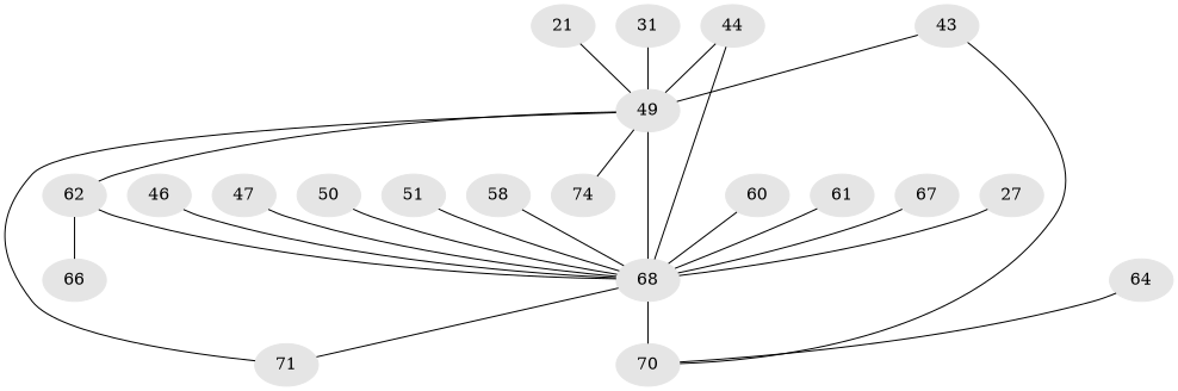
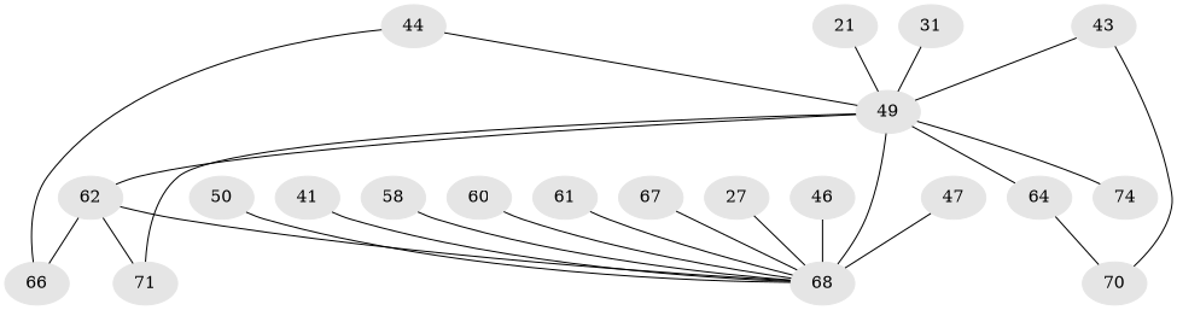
  graph {
    node [color=gray90 style=filled]
    edge [weight=2]
    49 [super="+25+5+7+30"]
    68 [super="+48+56+52+55+65"]
    62 [super="+14+9+57+19+28+29"]
    64
    71 [super="+34"]
    n6 [label=74]
    21
    70 [super="+59+18+69+36"]
    27
    31
    n11 [label=46]
    43
    44
    47
    66 [super="+42"]
    50 [super="+32+38"]
-   51
+   51 [label=41]
    58 [super="+46"]
    60 [super="+15"]
    61
    67
    49 -- 68 [weight=27]
    49 -- 62 [weight=12]
+   49 -- 64 [weight=""]
    49 -- 71 [weight=""]
    49 -- n6
-   68 -- 70 [weight=16]
    62 -- 68 [weight=12]
-   68 -- 71 [weight=""]
+   62 -- 71 [weight=""]
    62 -- 66 [weight=""]
    64 -- 70 [weight=""]
    21 -- 49
    27 -- 68
    31 -- 49
    n11 -- 68
    43 -- 49 [weight=""]
    43 -- 70 [weight=""]
    44 -- 49 [weight=""]
-   44 -- 68 [weight=""]
+   44 -- 66 [weight=""]
    47 -- 68
    50 -- 68 [weight=5]
    51 -- 68
    58 -- 68 [weight=3]
    60 -- 68
    61 -- 68
    67 -- 68
  }
